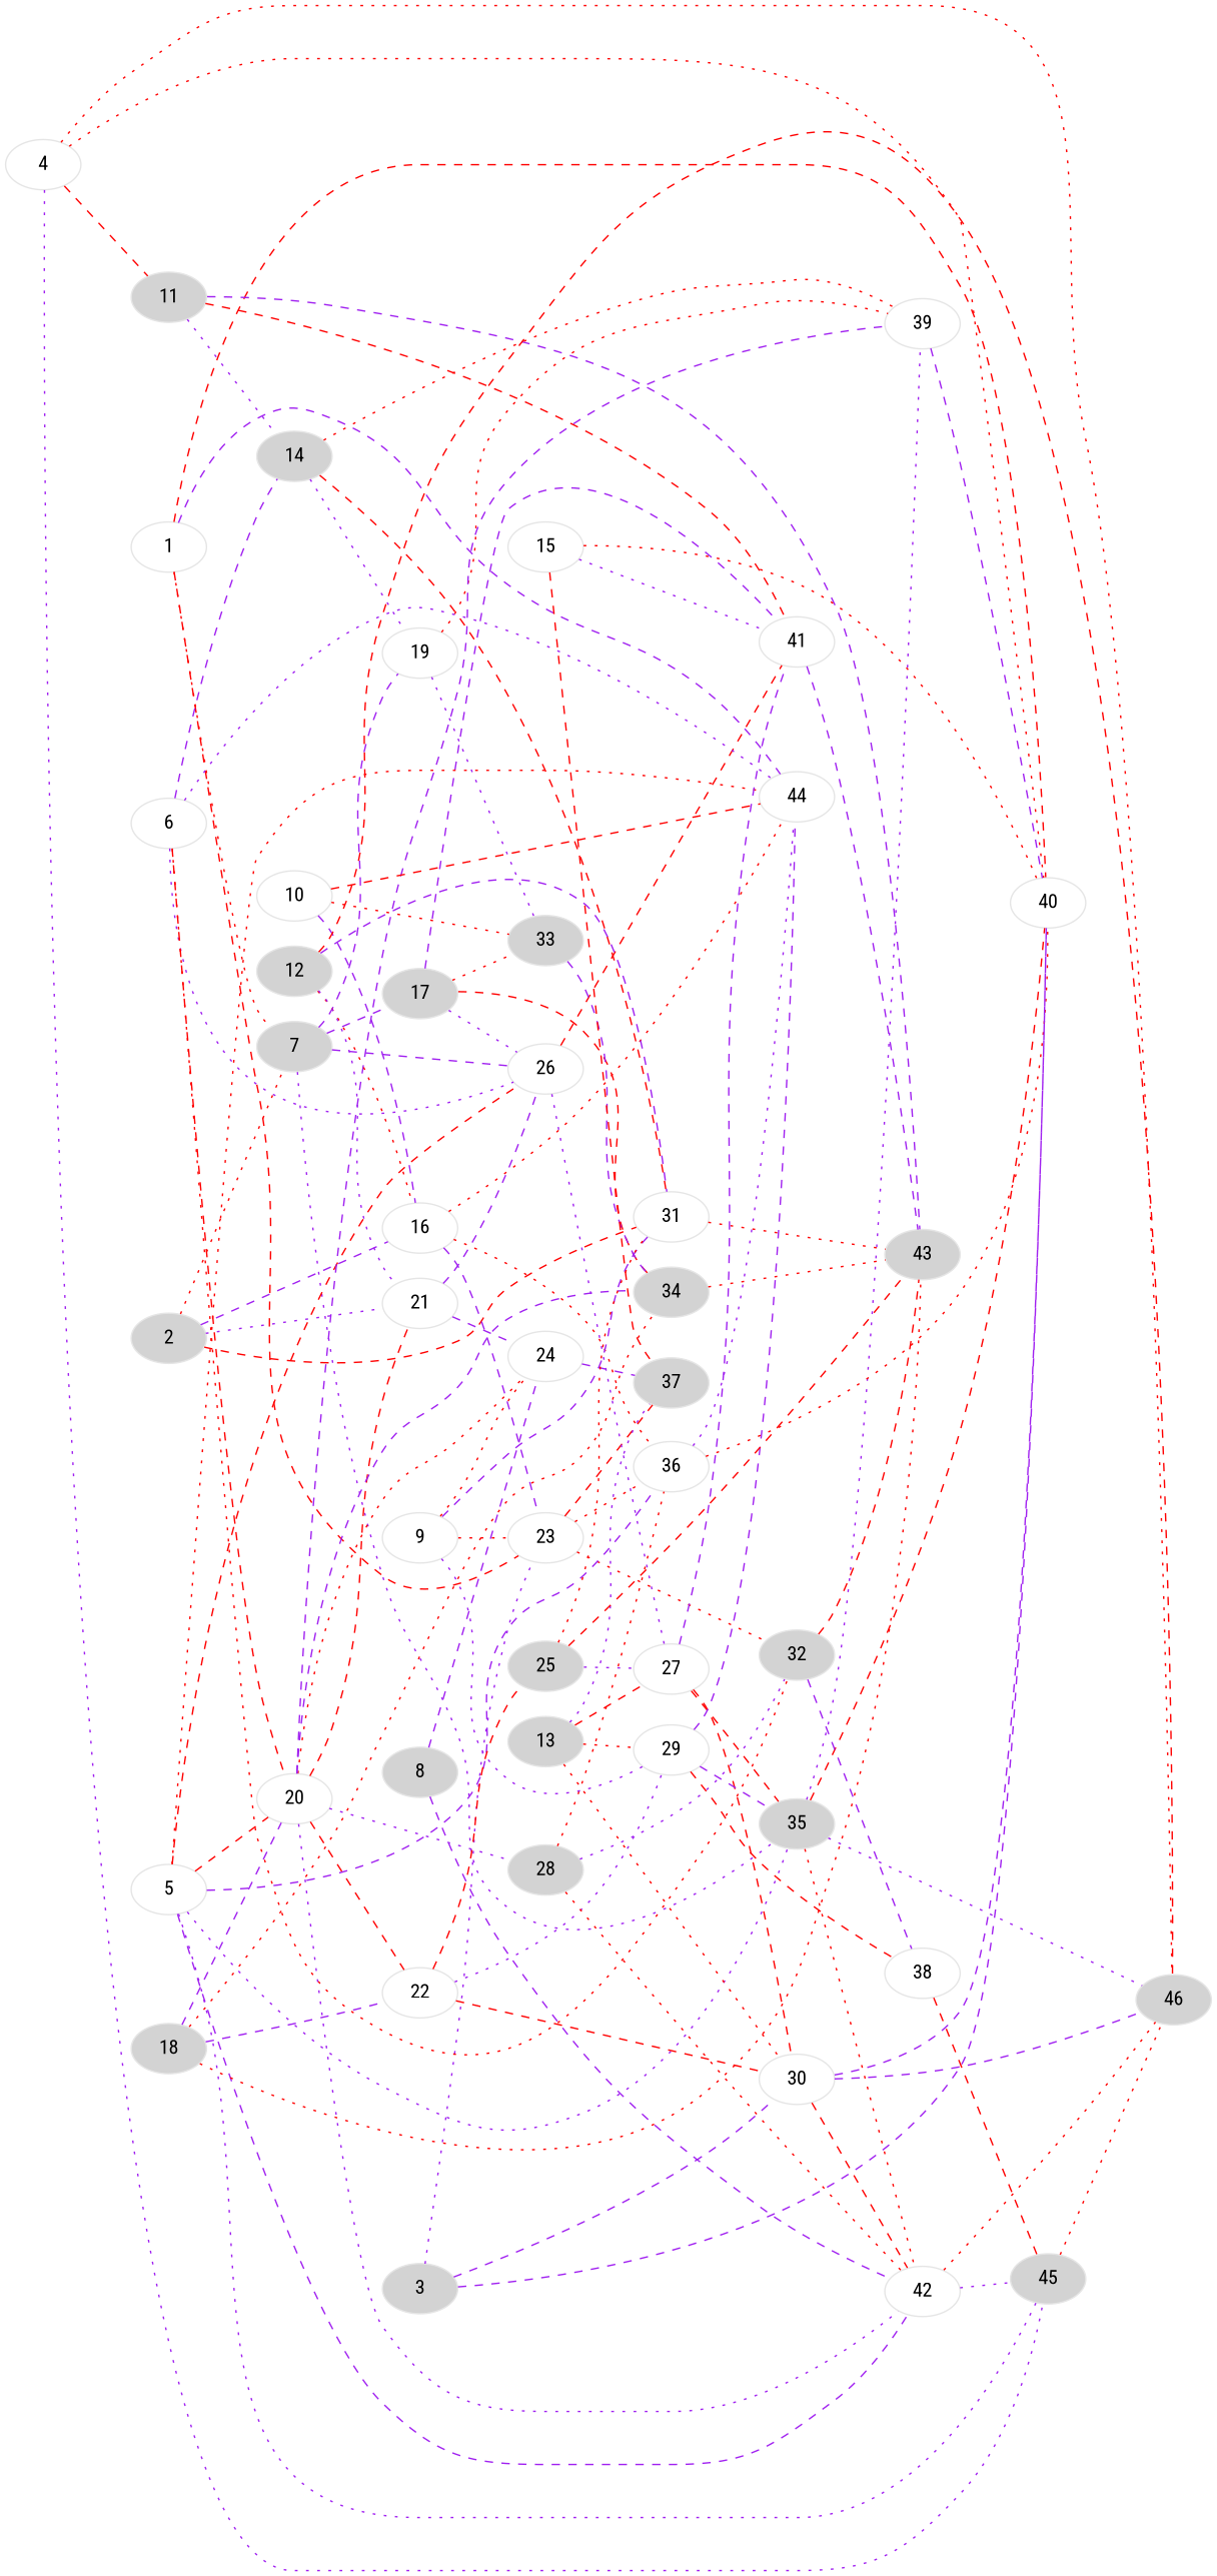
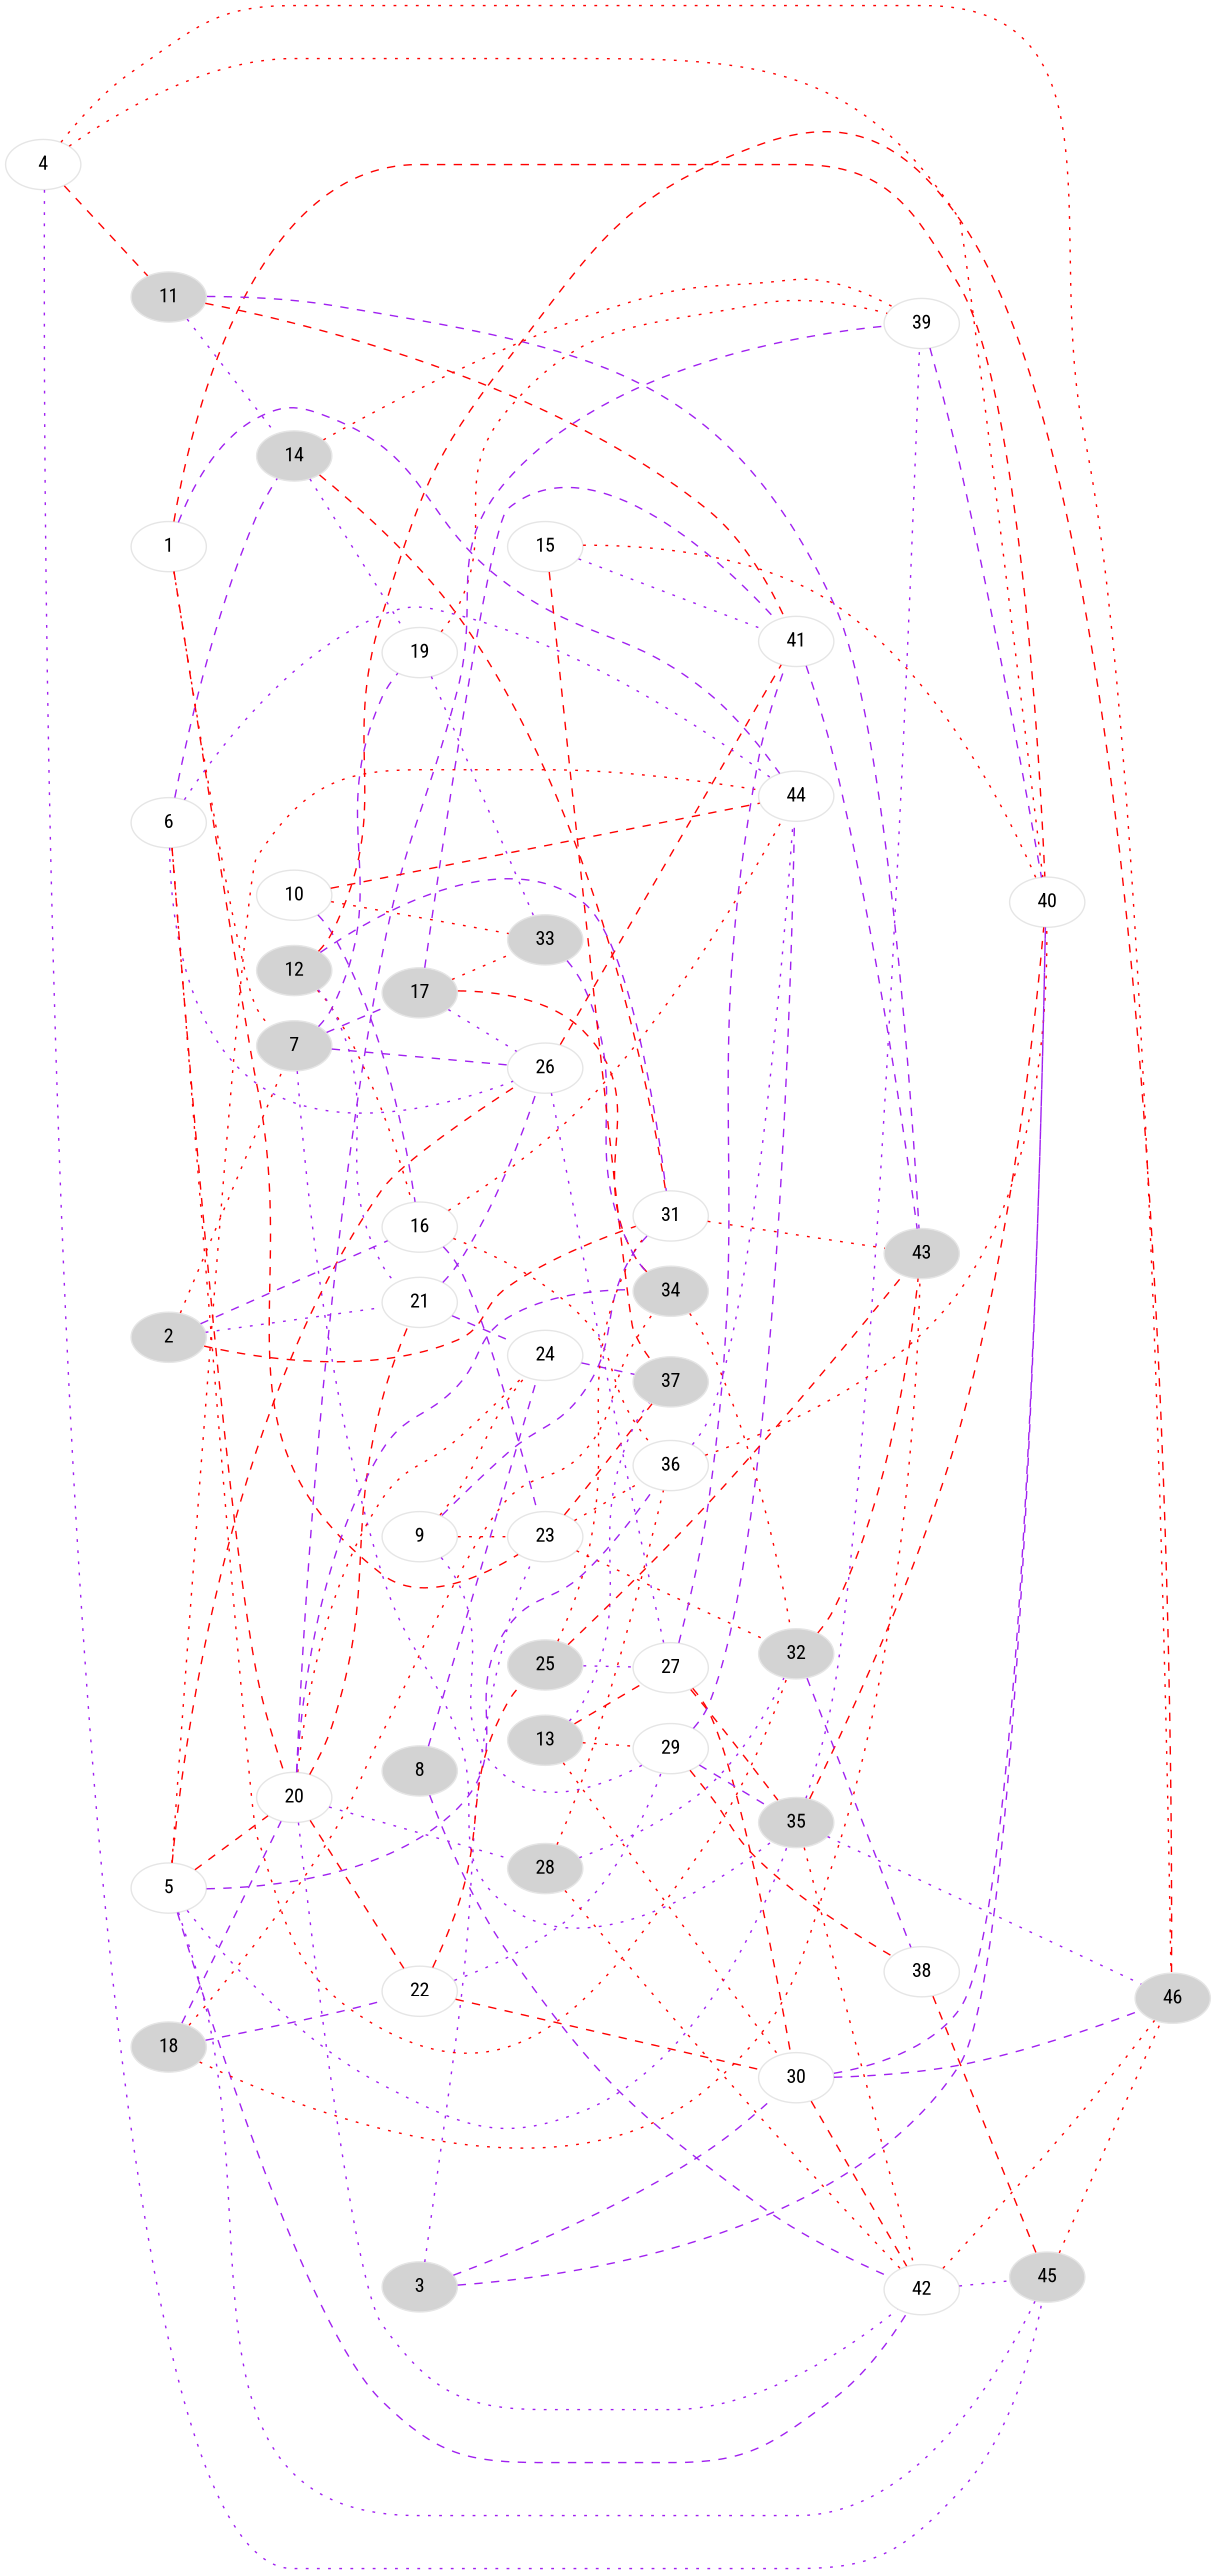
  graph {
    fontname="Roboto Condensed"
    rankdir=LR
    node [color=gray90 fillcolor=white fontname="Roboto Condensed" style=filled]
    edge [color=purple fontname="Roboto Condensed" style=dashed weight=1.0]
    7 [fillcolor=lightgrey]
    1
    23
    40
    44
    26
    35 [fillcolor=lightgrey]
    17 [fillcolor=lightgrey]
    19
    36
    32 [fillcolor=lightgrey]
    37 [fillcolor=lightgrey]
    2 [fillcolor=lightgrey]
    16
    21
    31
    24
    43 [fillcolor=lightgrey]
    3 [fillcolor=lightgrey]
    30
    46 [fillcolor=lightgrey]
    42
    4
    11 [fillcolor=lightgrey]
    45 [fillcolor=lightgrey]
    14 [fillcolor=lightgrey]
    41
    5
    20
    27
    39
    6
    34 [fillcolor=lightgrey]
    22
    28 [fillcolor=lightgrey]
    38
    33 [fillcolor=lightgrey]
    8 [fillcolor=lightgrey]
    9
    29
    10
    12 [fillcolor=lightgrey]
    13 [fillcolor=lightgrey]
    15
    18 [fillcolor=lightgrey]
    25 [fillcolor=lightgrey]
    7 -- 26
    7 -- 35 [style=dotted]
    7 -- 17
    7 -- 19
    1 -- 7 [color=red style=dotted]
    1 -- 23 [color=red]
    1 -- 40 [color=red]
    1 -- 44
    23 -- 36 [color=red style=dotted]
    23 -- 32 [color=red style=dotted weight=2.0]
    23 -- 37 [color=red weight=2.0]
    26 -- 41 [color=red]
    26 -- 27 [style=dotted]
    35 -- 40 [color=red]
    35 -- 46 [style=dotted]
    35 -- 42 [color=red style=dotted]
    35 -- 39 [style=dotted]
    17 -- 26 [style=dotted weight=2.0]
    17 -- 41
    17 -- 34 [color=red]
    17 -- 33 [color=red style=dotted]
    19 -- 39 [color=red style=dotted]
    19 -- 33 [style=dotted]
    36 -- 40 [color=red style=dotted]
    36 -- 44 [style=dotted]
    32 -- 43 [color=red]
    32 -- 38
    2 -- 7 [color=red style=dotted]
    2 -- 16
    2 -- 21 [style=dotted]
    2 -- 31 [color=red]
    16 -- 23
    16 -- 44 [color=red style=dotted]
    16 -- 36 [color=red style=dotted]
    21 -- 26
    21 -- 24 [weight=2.0]
    31 -- 43 [color=red style=dotted]
    24 -- 37
    3 -- 23 [style=dotted weight=2.0]
    3 -- 40
    3 -- 30
    30 -- 40
    30 -- 46
    30 -- 42 [color=red]
    42 -- 46 [color=red style=dotted]
    42 -- 45 [style=dotted]
    4 -- 40 [color=red style=dotted]
    4 -- 46 [color=red style=dotted]
    4 -- 11 [color=red]
    4 -- 45 [style=dotted]
    11 -- 43 [weight=2.0]
    11 -- 14 [style=dotted weight=2.0]
    11 -- 41 [color=red]
    45 -- 46 [color=red style=dotted]
    14 -- 19 [style=dotted]
    14 -- 31 [color=red]
    14 -- 39 [color=red style=dotted]
    41 -- 43
    5 -- 44 [color=red style=dotted]
    5 -- 26 [color=red]
    5 -- 35 [style=dotted]
    5 -- 36
    5 -- 42
    5 -- 45 [style=dotted]
    5 -- 20 [color=red]
    20 -- 21 [color=red]
    20 -- 24 [color=red style=dotted]
    20 -- 42 [style=dotted]
    20 -- 39
    20 -- 34
    20 -- 22 [color=red]
    20 -- 28 [style=dotted]
    27 -- 35 [color=red]
    27 -- 30 [color=red]
    27 -- 41
    39 -- 40
    6 -- 44 [style=dotted weight=2.0]
    6 -- 26 [style=dotted]
    6 -- 32 [color=red style=dotted]
    6 -- 14
    6 -- 20 [color=red]
-   34 -- 43 [color=red style=dotted]
+   34 -- 32 [color=red style=dotted]
    22 -- 30 [color=red weight=2.0]
    22 -- 29 [style=dotted]
    22 -- 25 [color=red]
    28 -- 36 [color=red style=dotted]
    28 -- 32 [style=dotted]
    28 -- 42 [color=red style=dotted]
    38 -- 45 [color=red weight=2.0]
    33 -- 34 [weight=2.0]
    8 -- 24
    8 -- 42
    9 -- 23 [color=red style=dotted]
    9 -- 31
    9 -- 24 [color=red style=dotted]
    9 -- 29 [style=dotted]
    29 -- 44
    29 -- 35
    29 -- 38 [color=red]
    10 -- 44 [color=red]
    10 -- 16
    10 -- 33 [color=red style=dotted weight=2.0]
    12 -- 16 [color=red style=dotted]
    12 -- 21 [style=dotted]
    12 -- 31
    12 -- 46 [color=red]
    13 -- 37 [style=dotted]
    13 -- 30 [color=red style=dotted]
    13 -- 27 [color=red]
    13 -- 29 [color=red style=dotted]
    15 -- 40 [color=red style=dotted]
    15 -- 37 [color=red weight=2.0]
    15 -- 41 [style=dotted]
    18 -- 43 [color=red style=dotted]
    18 -- 20
    18 -- 34 [color=red style=dotted]
    18 -- 22
    25 -- 31 [color=red style=dotted]
    25 -- 43 [color=red]
    25 -- 27 [style=dotted]
  }
